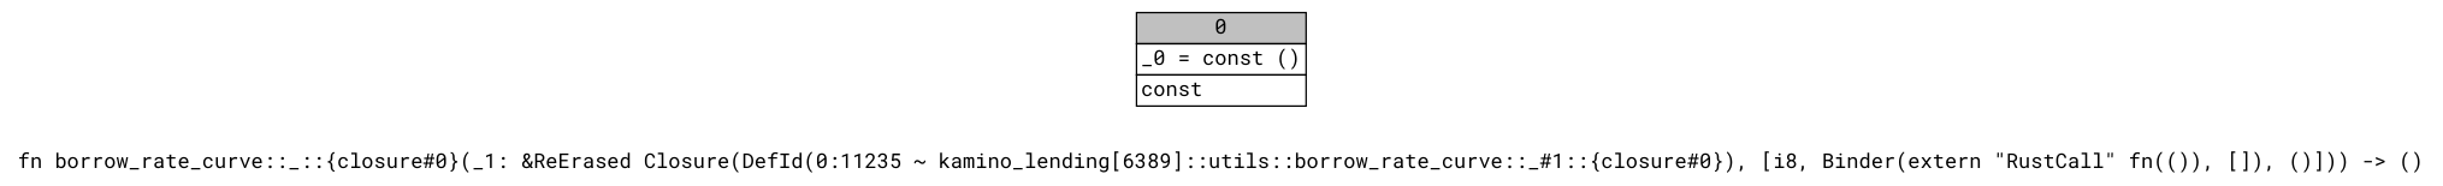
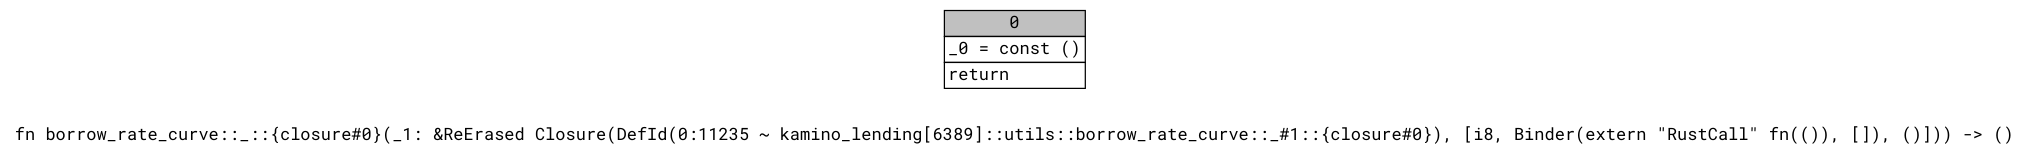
  digraph {
    fontname="Roboto Mono"
    label=<fn borrow_rate_curve::_::{closure#0}(_1: &amp;ReErased Closure(DefId(0:11235 ~ kamino_lending[6389]::utils::borrow_rate_curve::_#1::{closure#0}), [i8, Binder(extern &quot;RustCall&quot; fn(()), []), ()])) -&gt; ()<br align="left"/>>
-   n1 [fontname="Roboto Mono" label=<<table border="0" cellborder="1" cellspacing="0"><tr><td bgcolor="gray" align="center" colspan="1">0</td></tr><tr><td align="left" balign="left">_0 = const ()<br/></td></tr><tr><td align="left">const</td></tr></table>> shape=none]
+   n1 [fontname="Roboto Mono" label=<<table border="0" cellborder="1" cellspacing="0"><tr><td bgcolor="gray" align="center" colspan="1">0</td></tr><tr><td align="left" balign="left">_0 = const ()<br/></td></tr><tr><td align="left">return</td></tr></table>> shape=none]
  }
